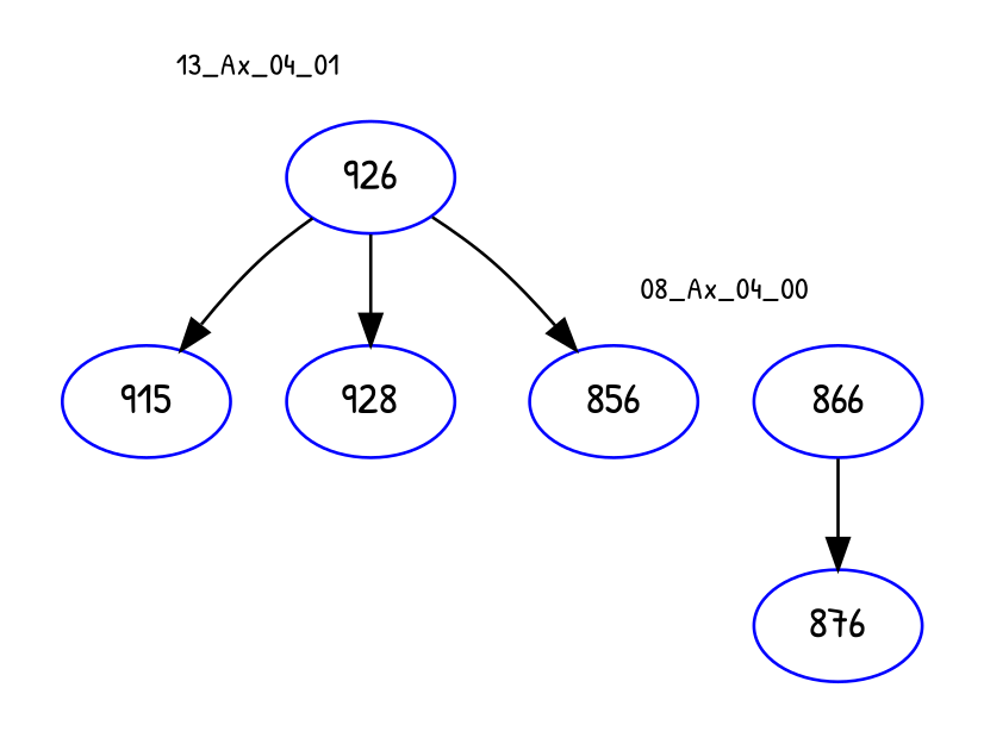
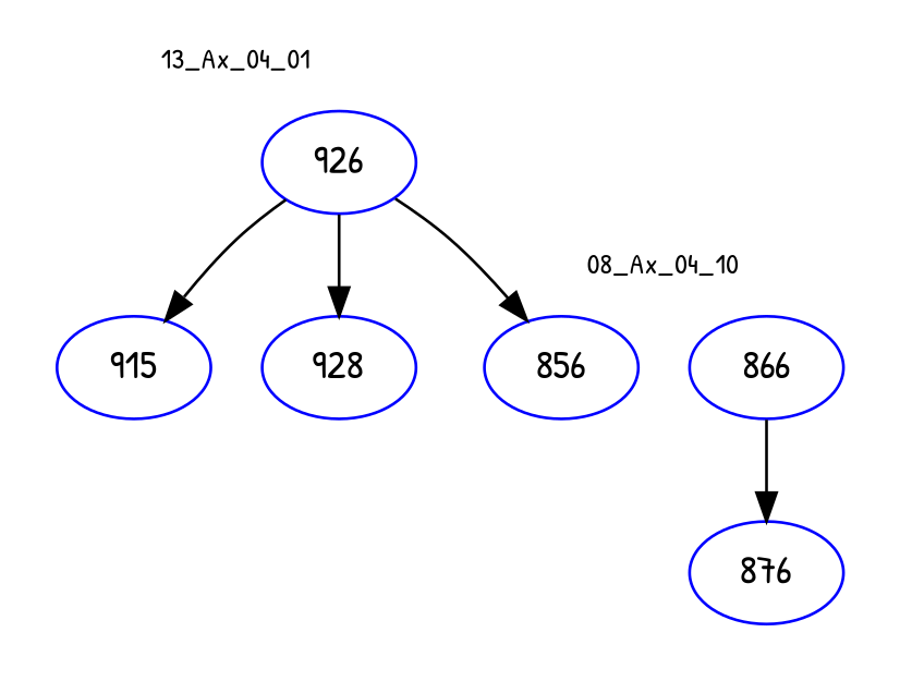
  digraph {
    fontname="Patrick Hand"
    node [color=blue fontname="Patrick Hand"]
    edge [color=black fontname="Patrick Hand"]
    n1 [label=866]
    n2 [label=856]
    n3 [label=876]
    n4 [label=926]
    n5 [label=915]
    n6 [label=928]
    subgraph cluster_1 {
      color=white
      fontsize=10
-     label="08_Ax_04_00"
+     label="08_Ax_04_10"
      n1
      n2
      n3
    }
    subgraph cluster_2 {
      color=white
      fontsize=10
      label="13_Ax_04_01"
      n4
      n5
      n6
    }
    n1 -> n3
    n4 -> n2
    n4 -> n5
    n4 -> n6
  }
